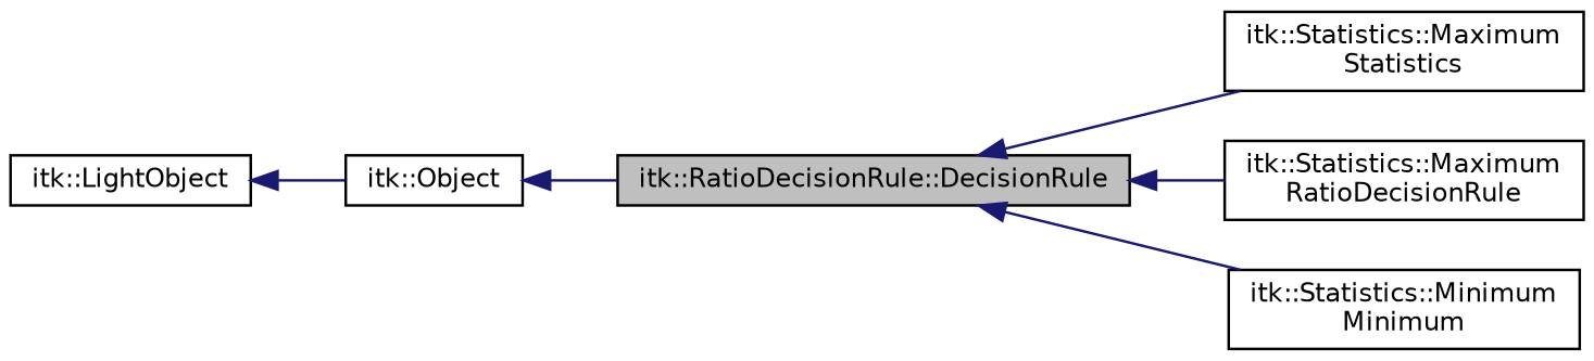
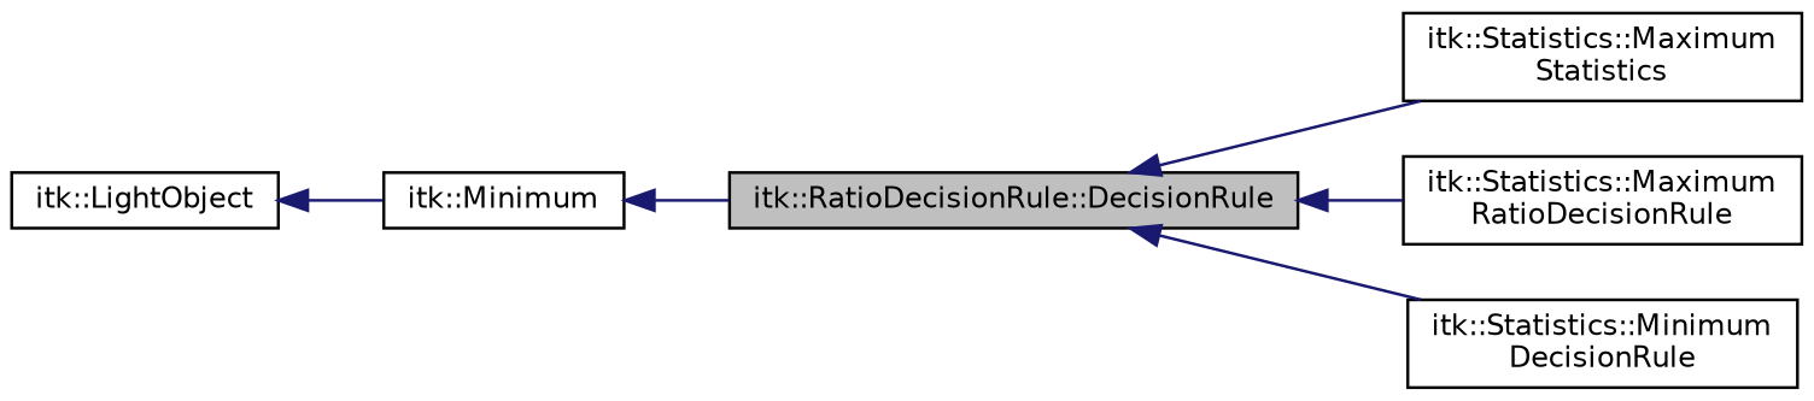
  digraph {
    rankdir=LR
    node [color=black fillcolor=white fontname=Helvetica fontsize=10 shape=record style=filled]
    edge [color=midnightblue dir=back fontname=Helvetica fontsize=10 labelfontname=Helvetica labelfontsize=10 style=solid]
    n1 [fillcolor=grey75 fontcolor=black height=0.2 label="itk::RatioDecisionRule::DecisionRule" width=0.4]
    n2 [height=0.2 label="itk::Statistics::Maximum\lStatistics" width=0.4]
    n3 [height=0.2 label="itk::Statistics::Maximum\lRatioDecisionRule" width=0.4]
-   n4 [height=0.2 label="itk::Statistics::Minimum\lMinimum" width=0.4]
-   n5 [height=0.2 label="itk::Object" width=0.4]
+   n4 [height=0.2 label="itk::Statistics::Minimum\lDecisionRule" width=0.4]
+   n5 [height=0.2 label="itk::Minimum" width=0.4]
    n6 [height=0.2 label="itk::LightObject" width=0.4]
    n1 -> n2
    n1 -> n3
    n1 -> n4
    n5 -> n1
    n6 -> n5
  }
